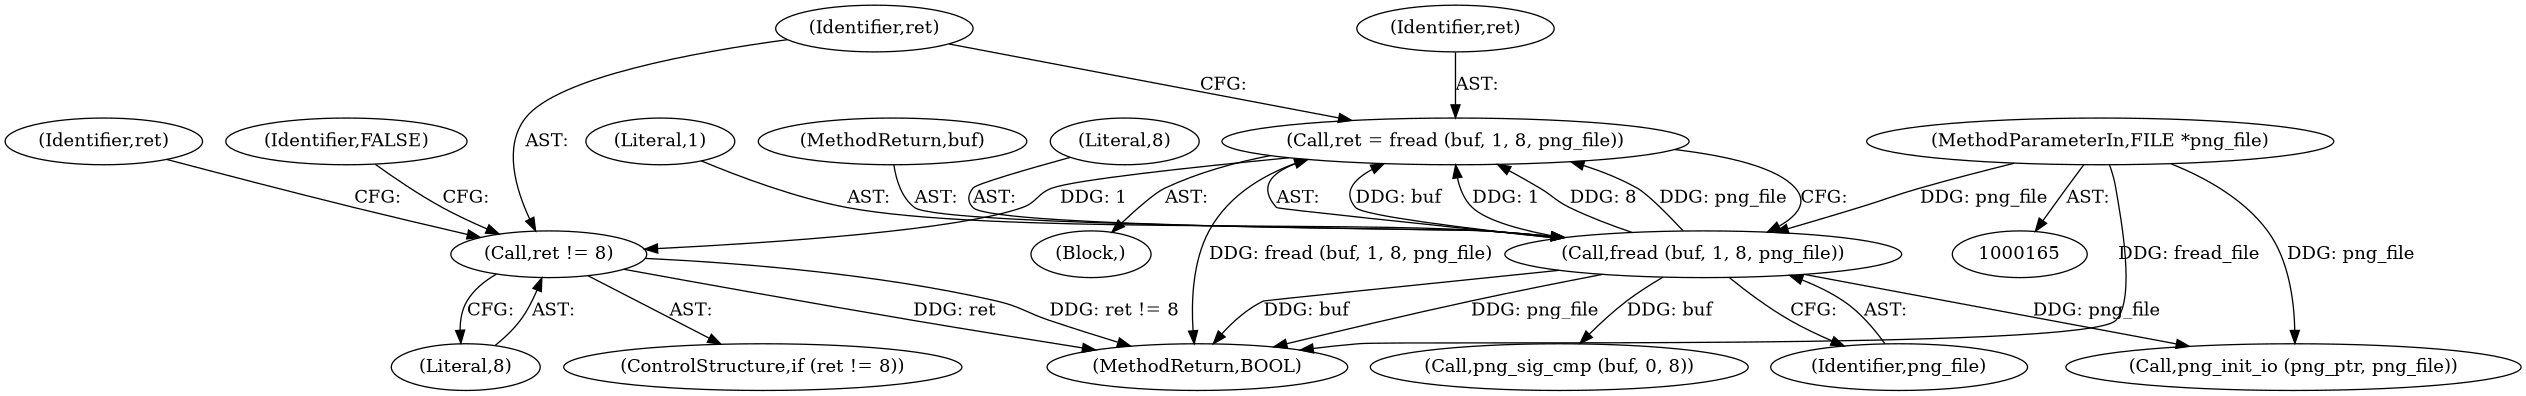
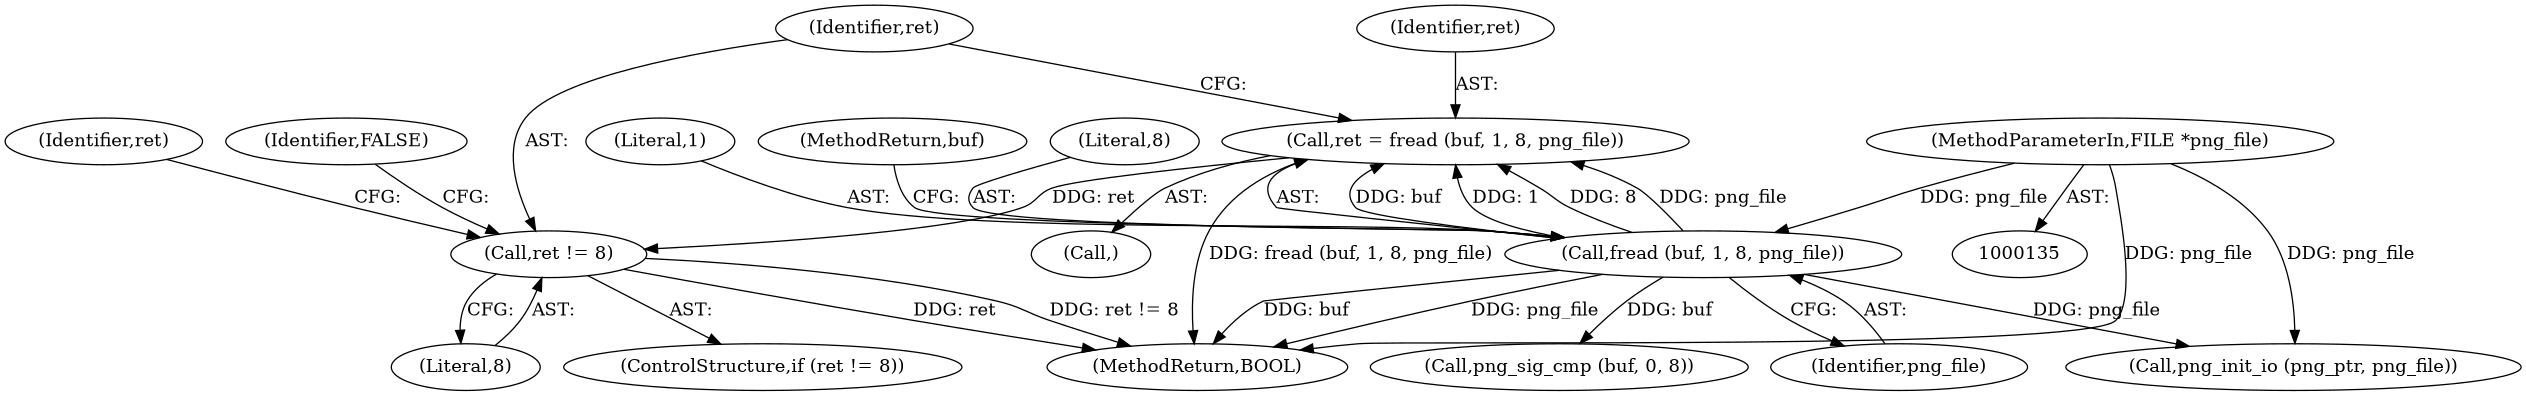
  digraph {
    n1 [label="(Call,ret = fread (buf, 1, 8, png_file))"]
    n2 [label="(Call,fread (buf, 1, 8, png_file))"]
    n3 [label="(Call,ret != 8)"]
-   n4 [label="(Block,)"]
+   n4 [label="(Call,)"]
    n5 [label="(MethodReturn,BOOL)"]
    n6 [label="(Call,png_init_io (png_ptr, png_file))"]
    n7 [label="(Identifier,png_file)"]
    n8 [label="(Call,png_sig_cmp (buf, 0, 8))"]
    n9 [label="(Literal,8)"]
    n10 [label="(ControlStructure,if (ret != 8))"]
    n11 [label="(MethodParameterIn,FILE *png_file)"]
-   1000135 [label=1000165]
+   1000135
    n13 [label="(Identifier,ret)"]
    n14 [label="(Literal,8)"]
    n15 [label="(Literal,1)"]
    n16 [label="(Identifier,ret)"]
    n17 [label="(Identifier,FALSE)"]
    n18 [label="(Identifier,ret)"]
    n19 [label="(MethodReturn,buf)"]
-   n1 -> n2 [label="CFG: "]
-   n1 -> n3 [label="DDG: 1"]
+   n1 -> n3 [label="DDG: ret"]
    n1 -> n4 [label="AST: "]
    n1 -> n5 [label="DDG: fread (buf, 1, 8, png_file)"]
    n2 -> n1 [label="AST: "]
    n2 -> n1 [label="DDG: buf"]
    n2 -> n1 [label="DDG: 1"]
    n2 -> n1 [label="DDG: 8"]
    n2 -> n1 [label="DDG: png_file"]
    n2 -> n5 [label="DDG: buf"]
    n2 -> n5 [label="DDG: png_file"]
    n2 -> n6 [label="DDG: png_file"]
    n2 -> n7 [label="CFG: "]
    n2 -> n8 [label="DDG: buf"]
    n3 -> n5 [label="DDG: ret"]
    n3 -> n5 [label="DDG: ret != 8"]
    n3 -> n9 [label="CFG: "]
    n3 -> n10 [label="AST: "]
    n7 -> n2 [label="AST: "]
    n9 -> n3 [label="AST: "]
    n11 -> n2 [label="DDG: png_file"]
-   n11 -> n5 [label="DDG: fread_file"]
+   n11 -> n5 [label="DDG: png_file"]
    n11 -> n6 [label="DDG: png_file"]
    n11 -> 1000135 [label="AST: "]
    n13 -> n1 [label="AST: "]
    n14 -> n2 [label="AST: "]
    n15 -> n2 [label="AST: "]
    n16 -> n3 [label="CFG: "]
    n17 -> n3 [label="CFG: "]
    n18 -> n1 [label="CFG: "]
    n18 -> n3 [label="AST: "]
-   n19 -> n2 [label="AST: "]
+   n19 -> n2 [label="CFG: "]
  }
